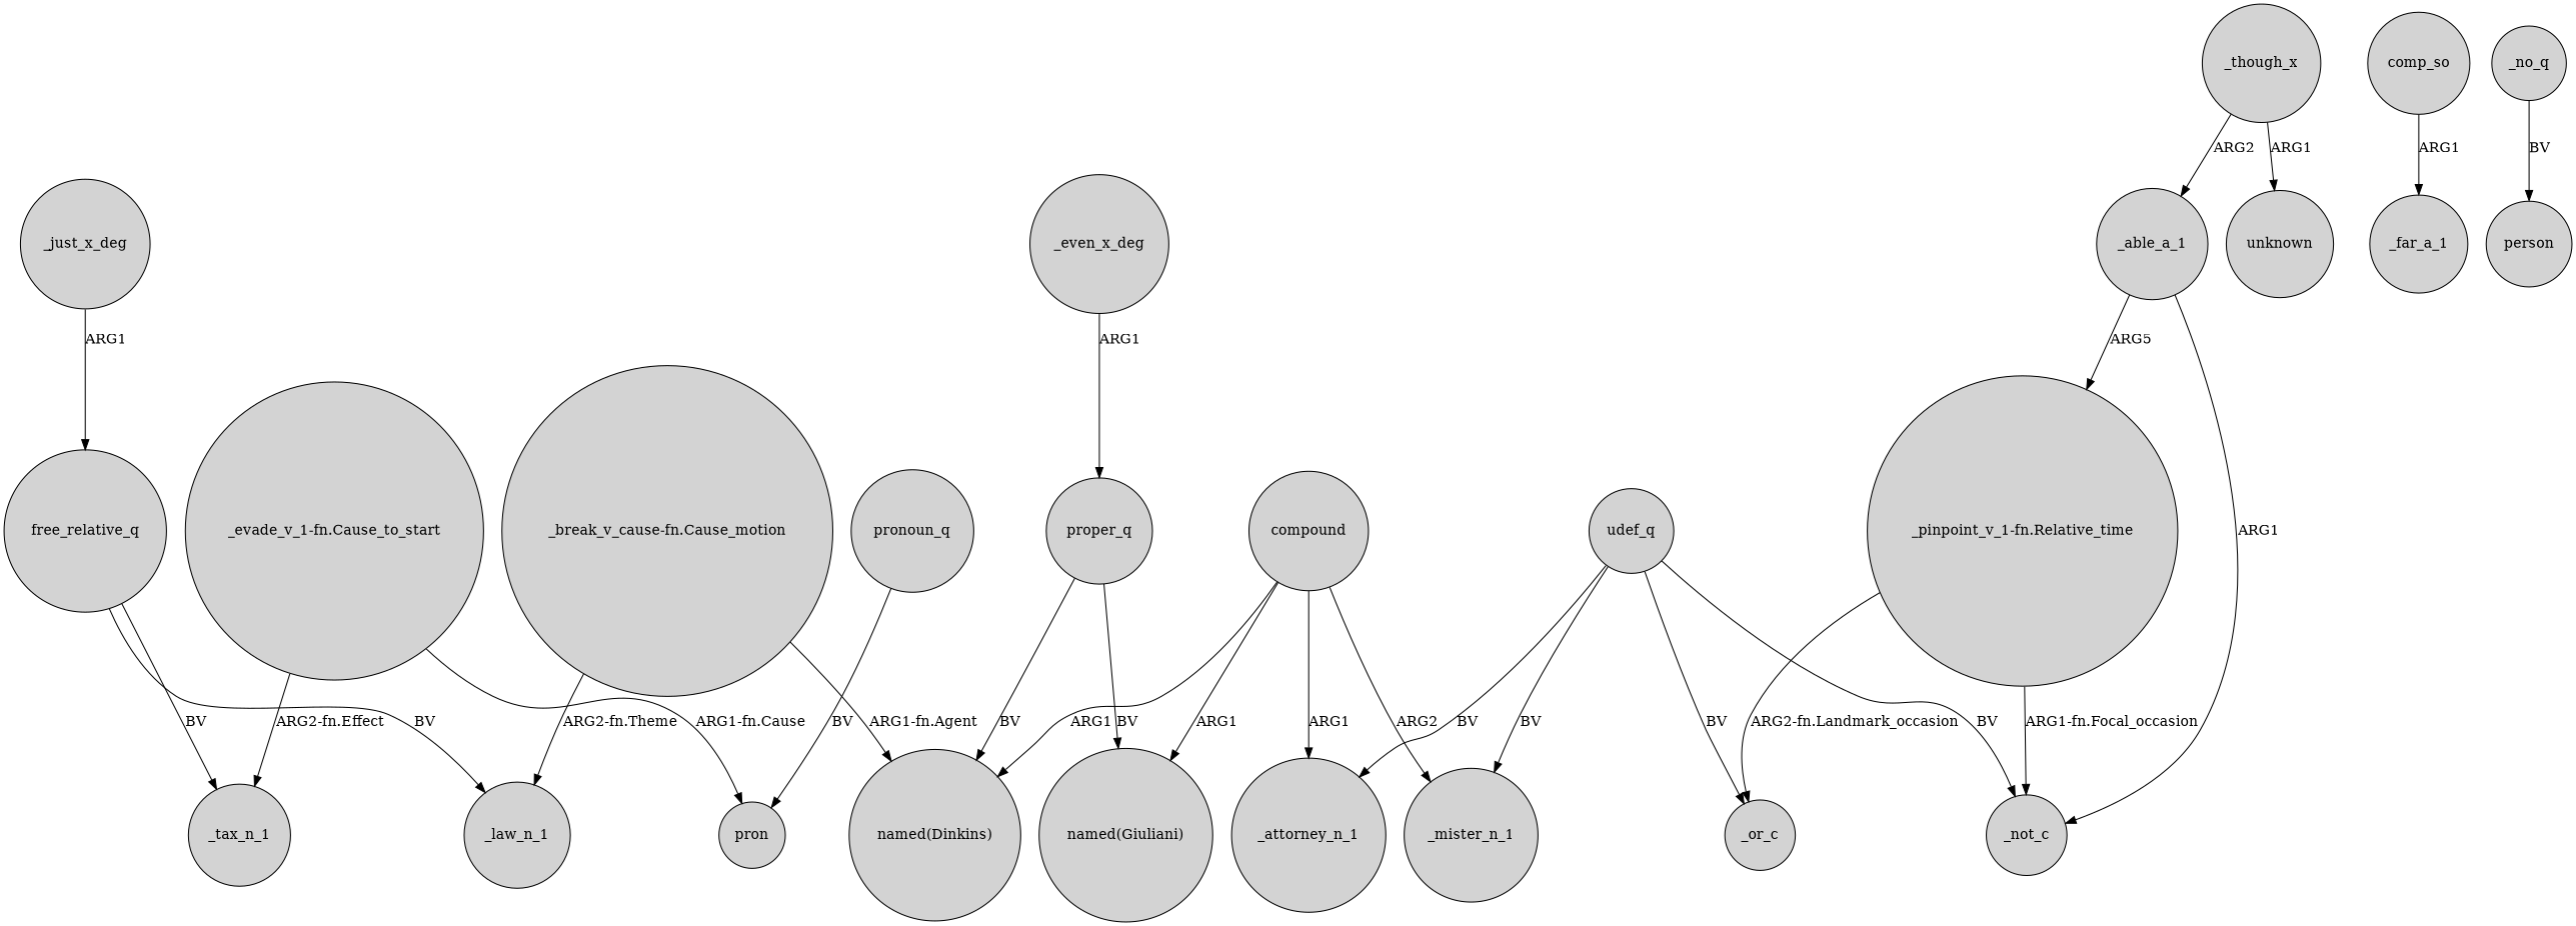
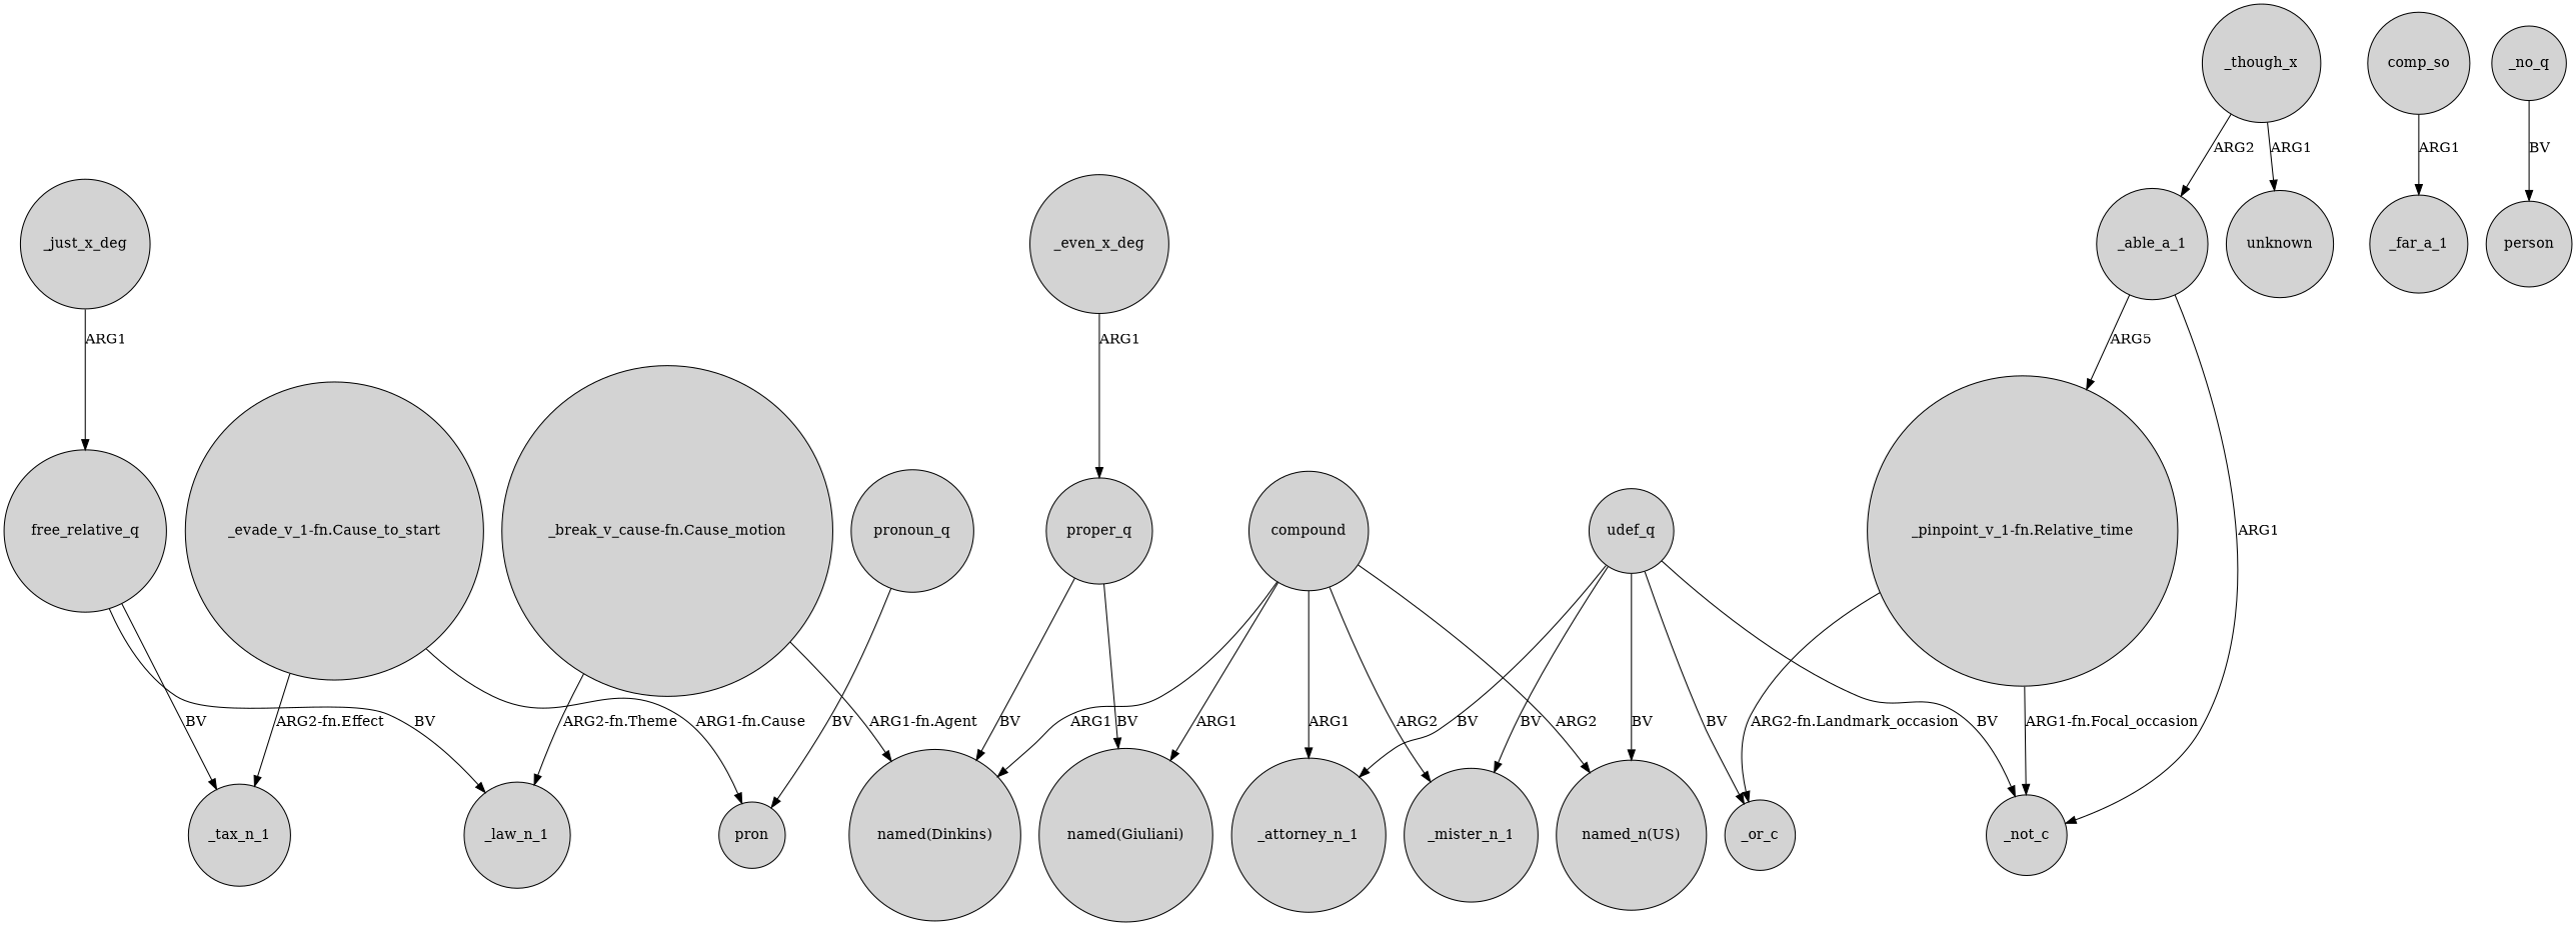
  digraph {
    node [shape=circle style=filled]
    compound
    "named(Giuliani)"
    _mister_n_1
    "named(Dinkins)"
    _attorney_n_1
+   "named_n(US)"
    "_pinpoint_v_1-fn.Relative_time"
    _or_c
    _not_c
    _though_x
    unknown
    _able_a_1
    proper_q
    _just_x_deg
    free_relative_q
    _law_n_1
    _tax_n_1
    comp_so
    _far_a_1
    "_break_v_cause-fn.Cause_motion"
    _even_x_deg
    udef_q
    pronoun_q
    pron
    _no_q
    person
    "_evade_v_1-fn.Cause_to_start"
    compound -> "named(Giuliani)" [label=ARG1]
    compound -> _mister_n_1 [label=ARG2]
    compound -> "named(Dinkins)" [label=ARG1]
    compound -> _attorney_n_1 [label=ARG1]
+   compound -> "named_n(US)" [label=ARG2]
    "_pinpoint_v_1-fn.Relative_time" -> _or_c [label="ARG2-fn.Landmark_occasion"]
    "_pinpoint_v_1-fn.Relative_time" -> _not_c [label="ARG1-fn.Focal_occasion"]
    _though_x -> unknown [label=ARG1]
    _though_x -> _able_a_1 [label=ARG2]
    _able_a_1 -> "_pinpoint_v_1-fn.Relative_time" [label=ARG5]
    _able_a_1 -> _not_c [label=ARG1]
    proper_q -> "named(Giuliani)" [label=BV]
    proper_q -> "named(Dinkins)" [label=BV]
    _just_x_deg -> free_relative_q [label=ARG1]
    free_relative_q -> _law_n_1 [label=BV]
    free_relative_q -> _tax_n_1 [label=BV]
    comp_so -> _far_a_1 [label=ARG1]
    "_break_v_cause-fn.Cause_motion" -> "named(Dinkins)" [label="ARG1-fn.Agent"]
    "_break_v_cause-fn.Cause_motion" -> _law_n_1 [label="ARG2-fn.Theme"]
    _even_x_deg -> proper_q [label=ARG1]
    udef_q -> _mister_n_1 [label=BV]
    udef_q -> _attorney_n_1 [label=BV]
+   udef_q -> "named_n(US)" [label=BV]
    udef_q -> _or_c [label=BV]
    udef_q -> _not_c [label=BV]
    pronoun_q -> pron [label=BV]
    _no_q -> person [label=BV]
    "_evade_v_1-fn.Cause_to_start" -> _tax_n_1 [label="ARG2-fn.Effect"]
    "_evade_v_1-fn.Cause_to_start" -> pron [label="ARG1-fn.Cause"]
  }
